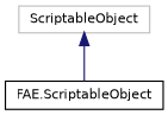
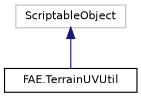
  digraph {
    rankdir=TB
    node [fillcolor=white fontname=Helvetica fontsize=10 shape=record style=filled]
    n1 [color=grey75 height=0.2 label=ScriptableObject width=0.4]
-   n2 [color=black height=0.2 label="FAE.ScriptableObject" width=0.4]
+   n2 [color=black height=0.2 label="FAE.TerrainUVUtil" width=0.4]
    n1 -> n2 [color=midnightblue dir=back fontname=Helvetica fontsize=10 labelfontname=Helvetica labelfontsize=10 style=solid]
  }
